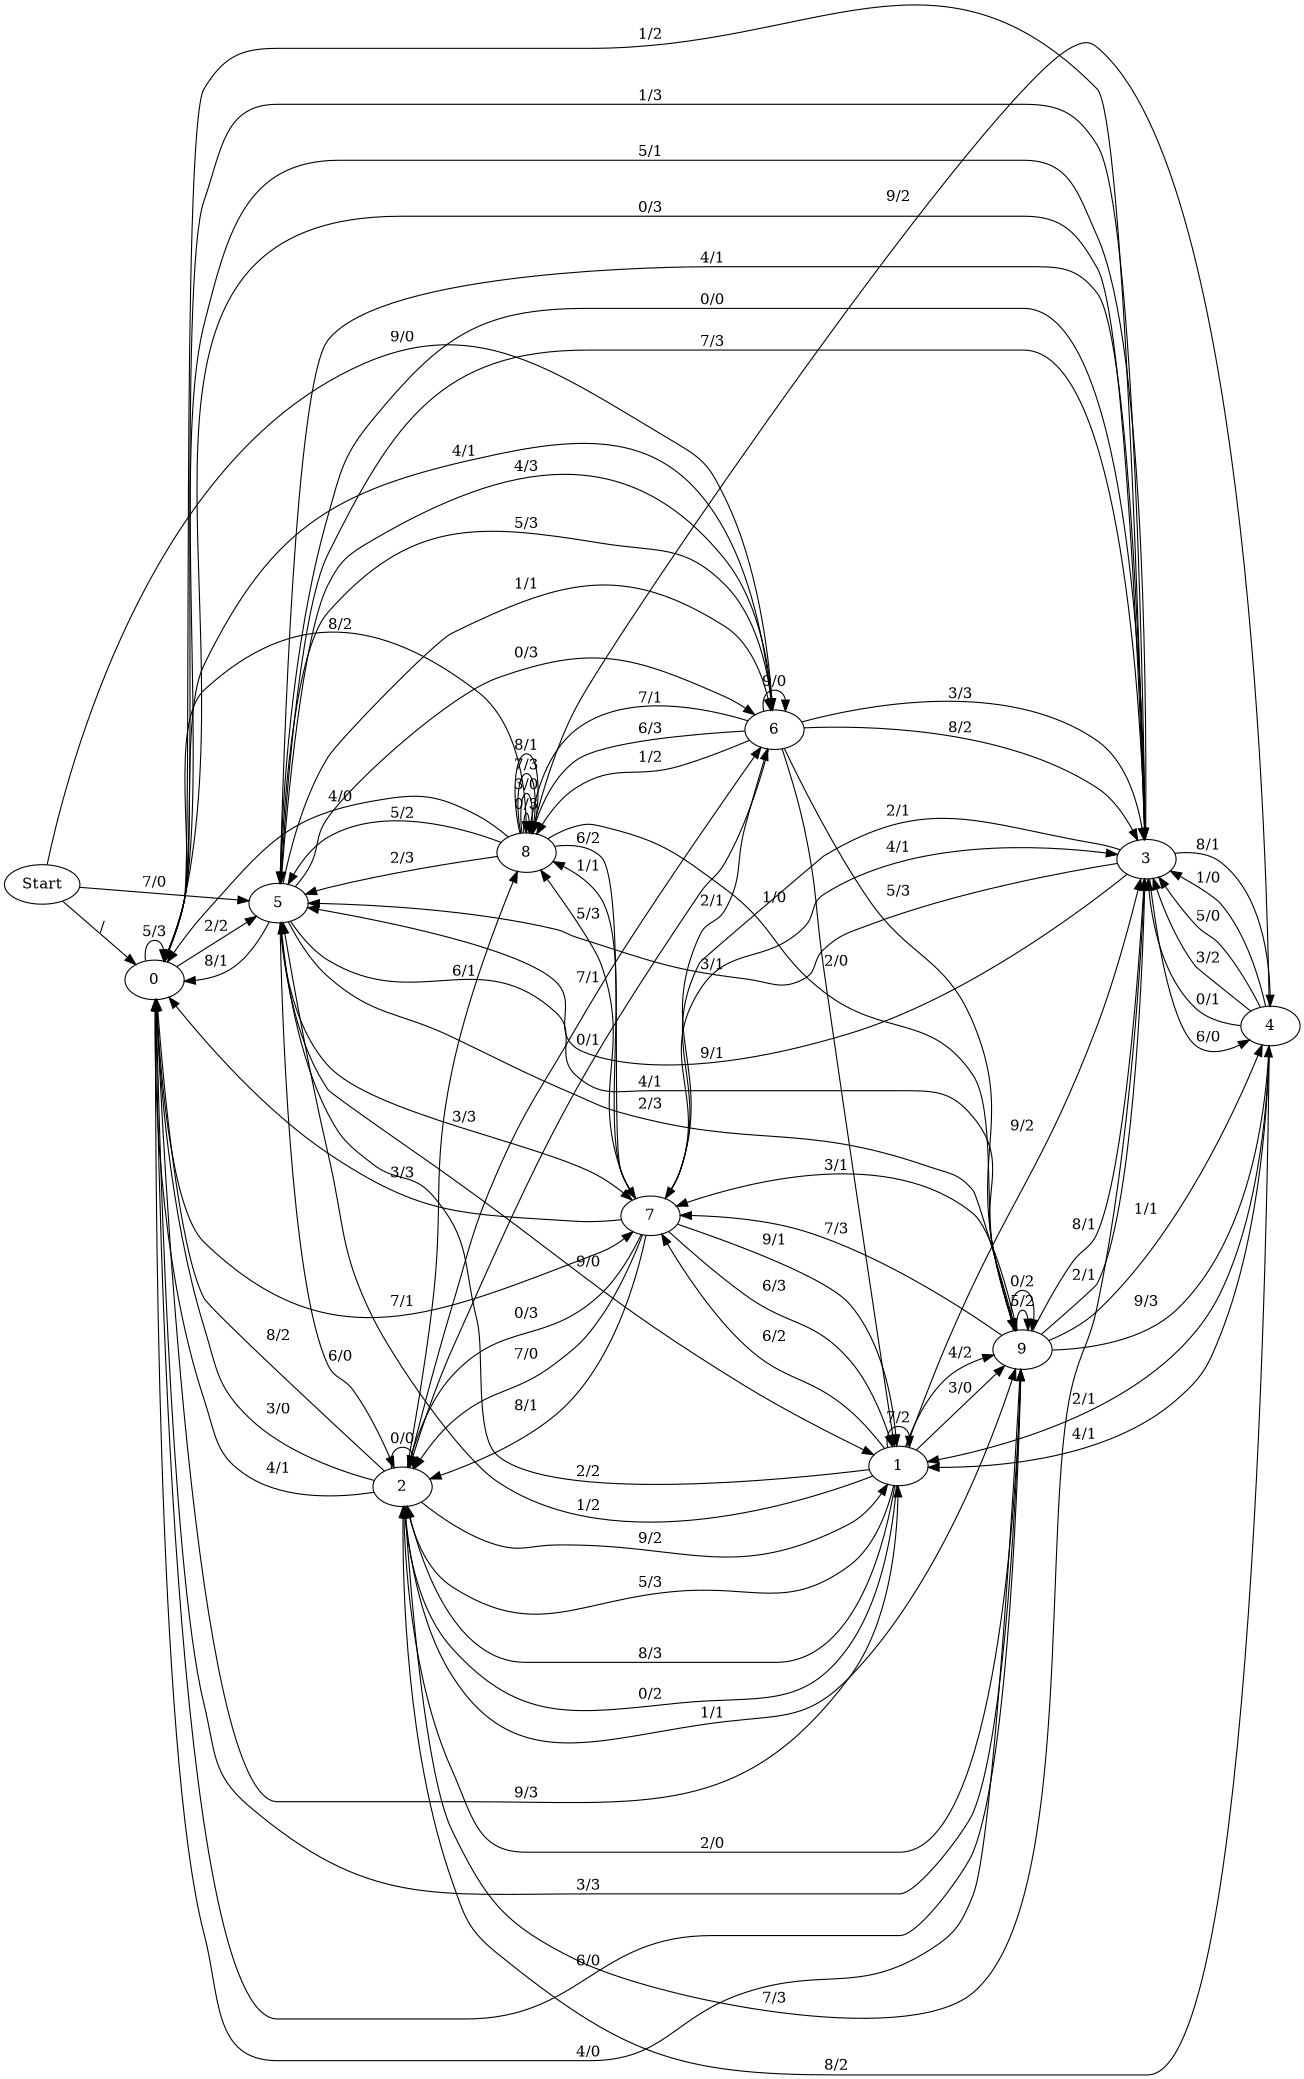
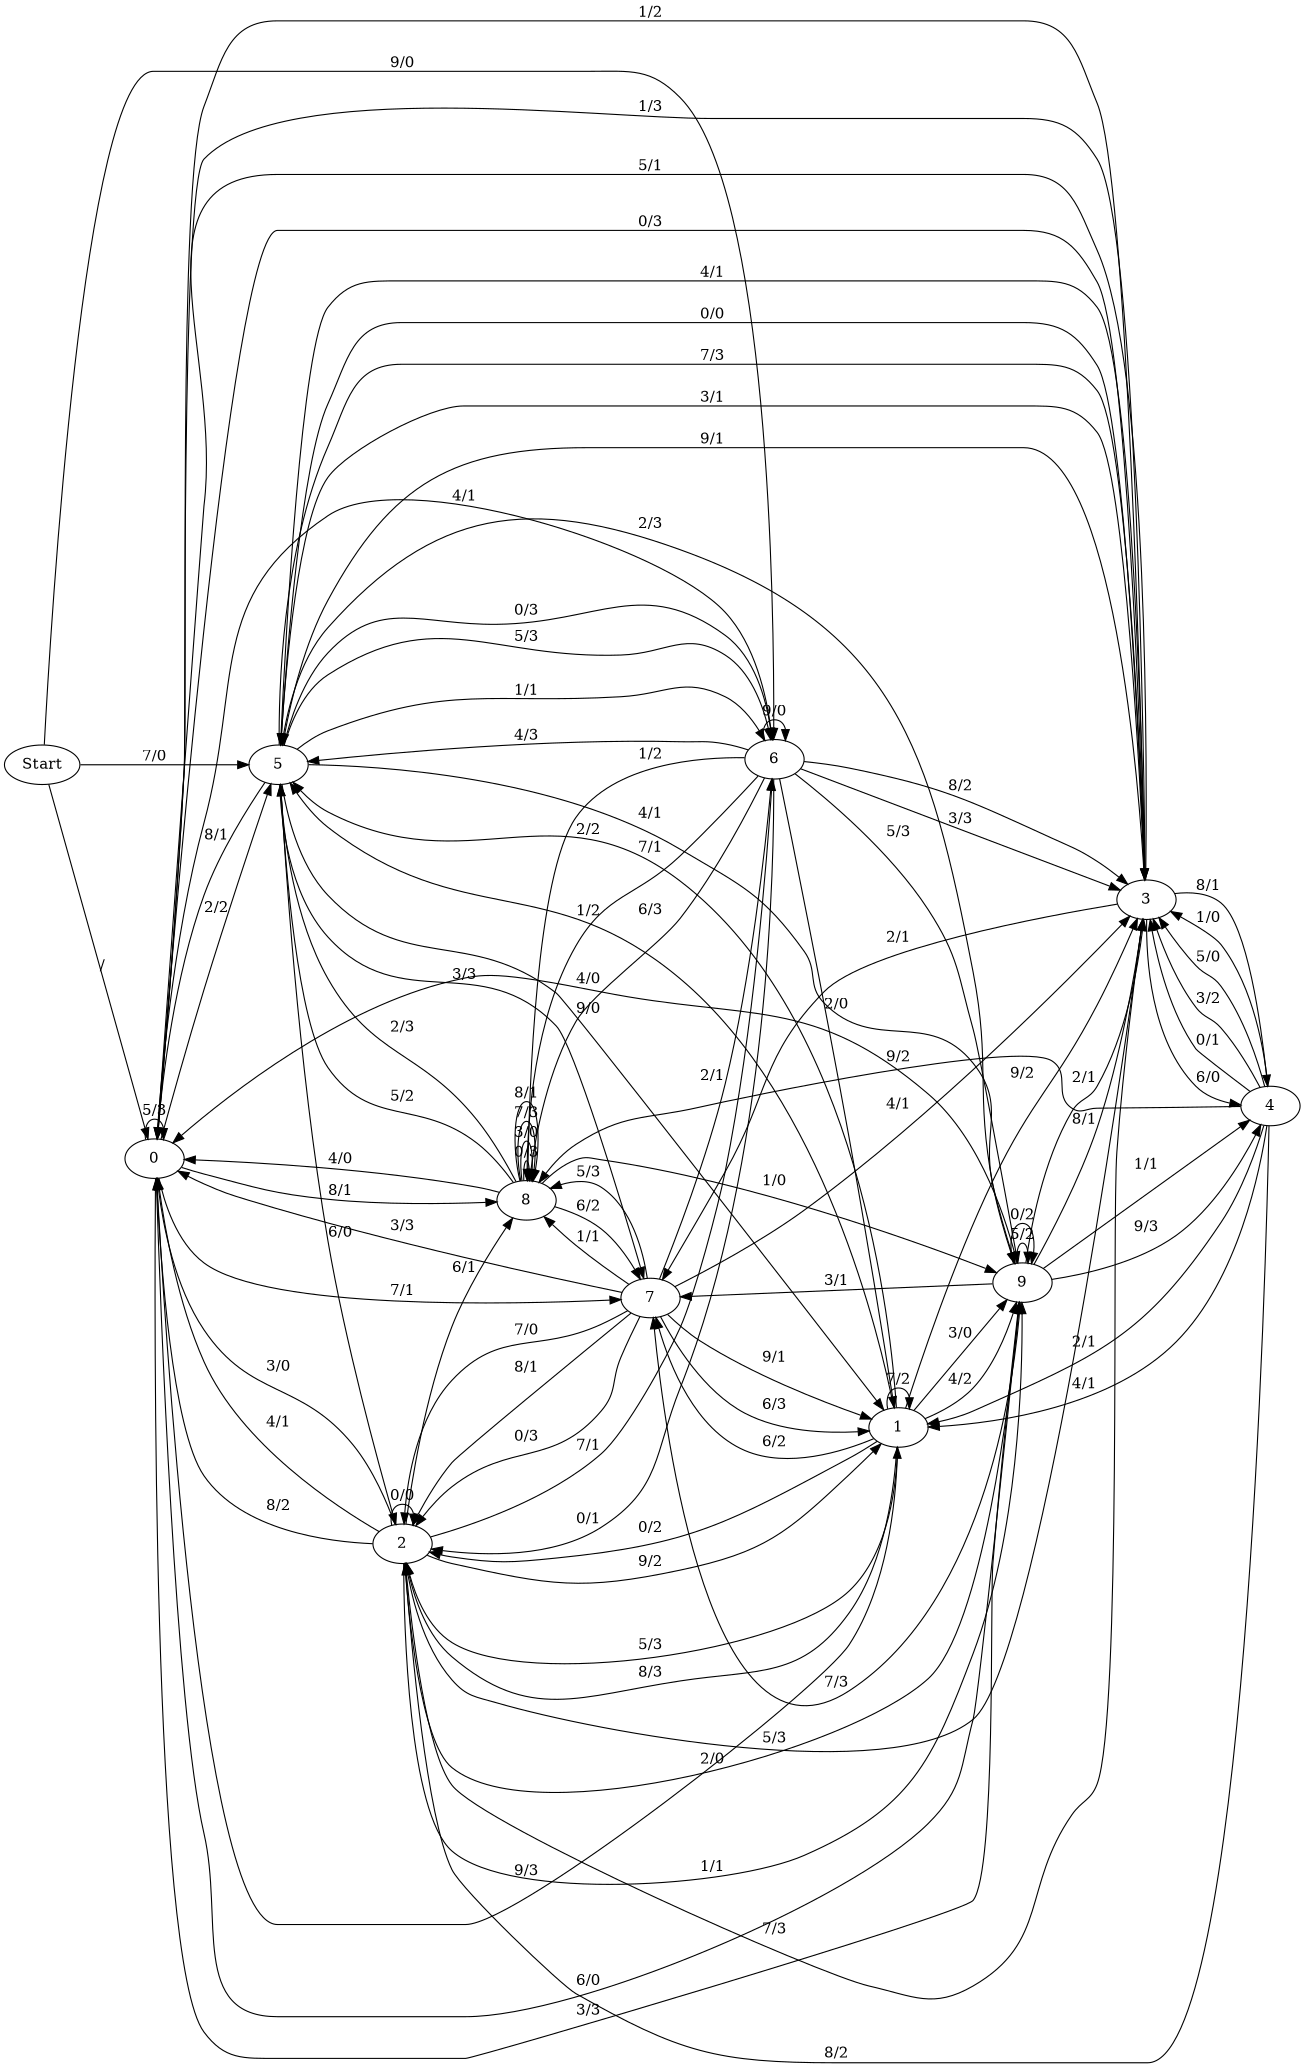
  digraph {
    rankdir=LR
    Start
    0
    5
    6
    9
    3
    7
    1
    8
    4
    2
    Start -> 0 [label="/"]
    Start -> 5 [label="7/0"]
    Start -> 6 [label="9/0"]
    0 -> 0 [label="5/3"]
    0 -> 5 [label="2/2"]
    0 -> 6 [label="4/1"]
    0 -> 9 [label="3/3"]
    0 -> 3 [label="1/2"]
    0 -> 3 [label="0/3"]
    0 -> 7 [label="7/1"]
    0 -> 1 [label="9/3"]
-   0 -> 8 [label="8/2"]
+   0 -> 8 [label="8/1"]
    5 -> 0 [label="8/1"]
    5 -> 6 [label="5/3"]
    5 -> 6 [label="1/1"]
    5 -> 6 [label="0/3"]
    5 -> 9 [label="4/1"]
    5 -> 9 [label="2/3"]
    5 -> 3 [label="7/3"]
    5 -> 7 [label="3/3"]
    5 -> 1 [label="9/0"]
    5 -> 2 [label="6/0"]
    6 -> 5 [label="4/3"]
    6 -> 6 [label="9/0"]
    6 -> 9 [label="5/3"]
    6 -> 3 [label="3/3"]
    6 -> 3 [label="8/2"]
    6 -> 1 [label="2/0"]
    6 -> 8 [label="7/1"]
    6 -> 8 [label="6/3"]
    6 -> 8 [label="1/2"]
    6 -> 2 [label="0/1"]
    9 -> 0 [label="6/0"]
    9 -> 0 [label="4/0"]
    9 -> 9 [label="5/2"]
    9 -> 9 [label="0/2"]
    9 -> 3 [label="8/1"]
    9 -> 3 [label="2/1"]
    9 -> 7 [label="3/1"]
    9 -> 7 [label="7/3"]
    9 -> 4 [label="1/1"]
    9 -> 4 [label="9/3"]
    3 -> 0 [label="1/3"]
    3 -> 0 [label="5/1"]
    3 -> 5 [label="4/1"]
    3 -> 5 [label="0/0"]
    3 -> 5 [label="3/1"]
    3 -> 5 [label="9/1"]
    3 -> 7 [label="2/1"]
    3 -> 4 [label="6/0"]
    3 -> 4 [label="8/1"]
    3 -> 2 [label="7/3"]
    7 -> 0 [label="3/3"]
    7 -> 6 [label="2/1"]
    7 -> 3 [label="4/1"]
    7 -> 1 [label="9/1"]
    7 -> 1 [label="6/3"]
    7 -> 8 [label="1/1"]
    7 -> 8 [label="5/3"]
    7 -> 2 [label="0/3"]
    7 -> 2 [label="7/0"]
    7 -> 2 [label="8/1"]
    1 -> 5 [label="2/2"]
    1 -> 5 [label="1/2"]
    1 -> 9 [label="3/0"]
    1 -> 9 [label="4/2"]
    1 -> 3 [label="9/2"]
    1 -> 7 [label="6/2"]
    1 -> 1 [label="7/2"]
    1 -> 2 [label="5/3"]
    1 -> 2 [label="8/3"]
    1 -> 2 [label="0/2"]
    8 -> 0 [label="4/0"]
    8 -> 5 [label="5/2"]
    8 -> 5 [label="2/3"]
    8 -> 9 [label="1/0"]
    8 -> 7 [label="6/2"]
    8 -> 8 [label="0/3"]
    8 -> 8 [label="3/0"]
    8 -> 8 [label="7/3"]
    8 -> 8 [label="8/1"]
    4 -> 3 [label="1/0"]
    4 -> 3 [label="5/0"]
    4 -> 3 [label="3/2"]
    4 -> 3 [label="0/1"]
    4 -> 1 [label="2/1"]
    4 -> 1 [label="4/1"]
    4 -> 8 [label="9/2"]
    4 -> 2 [label="8/2"]
    2 -> 0 [label="8/2"]
    2 -> 0 [label="3/0"]
    2 -> 0 [label="4/1"]
    2 -> 6 [label="7/1"]
    2 -> 9 [label="2/0"]
    2 -> 9 [label="1/1"]
+   2 -> 3 [label="5/3"]
    2 -> 1 [label="9/2"]
    2 -> 8 [label="6/1"]
    2 -> 2 [label="0/0"]
  }
